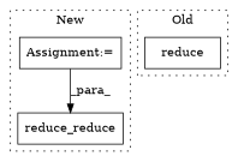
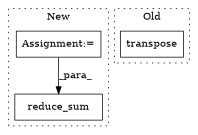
  digraph {
    fontname="DejaVu Serif"
    node [a=32 shape=box fontname="DejaVu Serif"]
-   n1 [l="11,1" label=reduce_reduce s="46980,46995"]
+   n1 [l="11,1" label=reduce_sum s="46980,46995"]
    n2 [a=7 l=1 label="Assignment:=" s=45828]
-   n3 [l="10,2" label=reduce s="46510,46586"]
+   n3 [l="10,2" label=transpose s="46510,46586"]
    subgraph cluster_1 {
      label=New
      style=dotted
      n1
      n2
    }
    subgraph cluster_2 {
      label=Old
      style=dotted
      n3
    }
    n2 -> n1 [label=_para_ fontname="DejaVu Serif"]
  }
